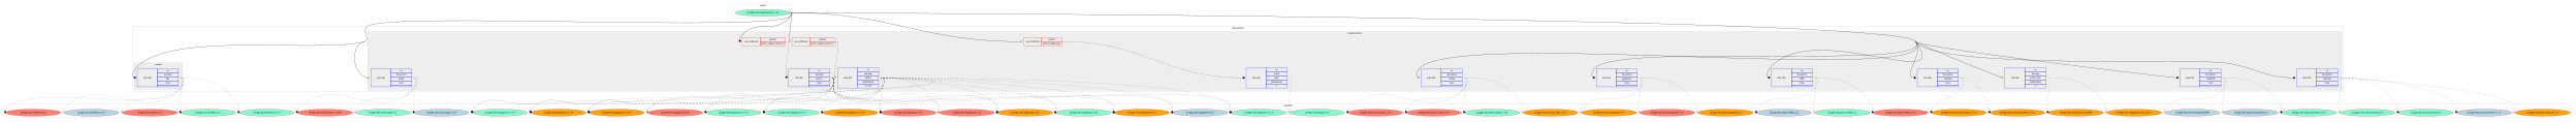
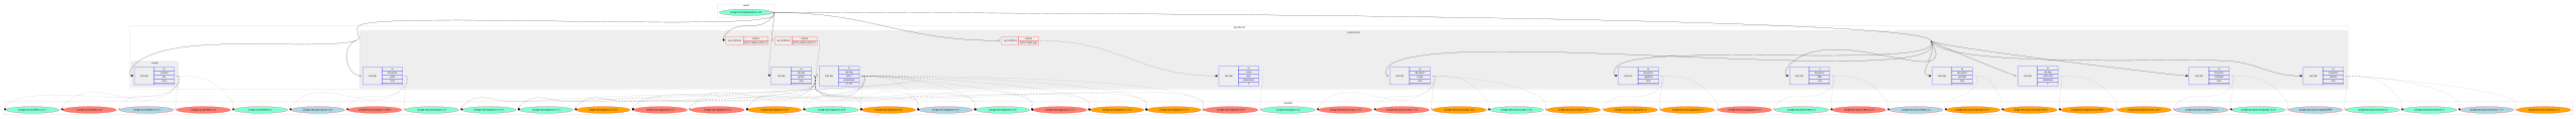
  digraph {
    compound=true
    concentrate=true
    fontname="Open Sans"
    fontsize=10
    newrank=true
    rankdir=TB
    ranksep=1.5
    node [color=red fontname="Open Sans" fontsize=10 style=filled]
    edge [arrowhead=box fontname="Open Sans" headport=w style=dotted tailport=e weight=100]
    n1 [fillcolor=aquamarine label="portage://sci-biology/biopython-1.68" width=4]
    n2 [color=blue label=<<TABLE BORDER="0" CELLBORDER="1" CELLSPACING="0" CELLPADDING="4" WIDTH="220"><TR><TD ROWSPAN="6" CELLPADDING="30">pack_dep</TD></TR><TR><TD WIDTH="110">no</TD></TR><TR><TD>sys-devel</TD></TR><TR><TD>flex</TD></TR><TR><TD>none</TD></TR><TR><TD></TD></TR></TABLE>> shape=none style=""]
    n3 [color=blue label=<<TABLE BORDER="0" CELLBORDER="1" CELLSPACING="0" CELLPADDING="4" WIDTH="220"><TR><TD ROWSPAN="6" CELLPADDING="30">pack_dep</TD></TR><TR><TD WIDTH="110">no</TD></TR><TR><TD>dev-python</TD></TR><TR><TD>pydot</TD></TR><TR><TD>none</TD></TR><TR><TD></TD></TR></TABLE>> shape=none style=""]
    n4 [color=blue label=<<TABLE BORDER="0" CELLBORDER="1" CELLSPACING="0" CELLPADDING="4" WIDTH="220"><TR><TD ROWSPAN="6" CELLPADDING="30">pack_dep</TD></TR><TR><TD WIDTH="110">no</TD></TR><TR><TD>virtual</TD></TR><TR><TD>pypy</TD></TR><TR><TD>greaterequal</TD></TR><TR><TD>5</TD></TR></TABLE>> shape=none style=""]
    n5 [label=<<TABLE BORDER="0" CELLBORDER="1" CELLSPACING="0" CELLPADDING="4"><TR><TD ROWSPAN="3" CELLPADDING="10">use_conditional</TD></TR><TR><TD>positive</TD></TR><TR><TD>python_targets_pypy</TD></TR></TABLE>> shape=none style=""]
    n6 [color=blue label=<<TABLE BORDER="0" CELLBORDER="1" CELLSPACING="0" CELLPADDING="4" WIDTH="220"><TR><TD ROWSPAN="6" CELLPADDING="30">pack_dep</TD></TR><TR><TD WIDTH="110">no</TD></TR><TR><TD>dev-lang</TD></TR><TR><TD>python</TD></TR><TR><TD>greaterequal</TD></TR><TR><TD>2.7.5-r2</TD></TR></TABLE>> shape=none style=""]
    n7 [label=<<TABLE BORDER="0" CELLBORDER="1" CELLSPACING="0" CELLPADDING="4"><TR><TD ROWSPAN="3" CELLPADDING="10">use_conditional</TD></TR><TR><TD>positive</TD></TR><TR><TD>python_targets_python2_7</TD></TR></TABLE>> shape=none style=""]
    n8 [color=blue label=<<TABLE BORDER="0" CELLBORDER="1" CELLSPACING="0" CELLPADDING="4" WIDTH="220"><TR><TD ROWSPAN="6" CELLPADDING="30">pack_dep</TD></TR><TR><TD WIDTH="110">no</TD></TR><TR><TD>dev-lang</TD></TR><TR><TD>python</TD></TR><TR><TD>none</TD></TR><TR><TD></TD></TR></TABLE>> shape=none style=""]
    n9 [label=<<TABLE BORDER="0" CELLBORDER="1" CELLSPACING="0" CELLPADDING="4"><TR><TD ROWSPAN="3" CELLPADDING="10">use_conditional</TD></TR><TR><TD>positive</TD></TR><TR><TD>python_targets_python3_5</TD></TR></TABLE>> shape=none style=""]
    n10 [color=blue label=<<TABLE BORDER="0" CELLBORDER="1" CELLSPACING="0" CELLPADDING="4" WIDTH="220"><TR><TD ROWSPAN="6" CELLPADDING="30">pack_dep</TD></TR><TR><TD WIDTH="110">no</TD></TR><TR><TD>dev-lang</TD></TR><TR><TD>python-exec</TD></TR><TR><TD>greaterequal</TD></TR><TR><TD>2</TD></TR></TABLE>> shape=none style=""]
    n11 [color=blue label=<<TABLE BORDER="0" CELLBORDER="1" CELLSPACING="0" CELLPADDING="4" WIDTH="220"><TR><TD ROWSPAN="6" CELLPADDING="30">pack_dep</TD></TR><TR><TD WIDTH="110">no</TD></TR><TR><TD>dev-python</TD></TR><TR><TD>matplotlib</TD></TR><TR><TD>none</TD></TR><TR><TD></TD></TR></TABLE>> shape=none style=""]
    n12 [color=blue label=<<TABLE BORDER="0" CELLBORDER="1" CELLSPACING="0" CELLPADDING="4" WIDTH="220"><TR><TD ROWSPAN="6" CELLPADDING="30">pack_dep</TD></TR><TR><TD WIDTH="110">no</TD></TR><TR><TD>dev-python</TD></TR><TR><TD>networkx</TD></TR><TR><TD>none</TD></TR><TR><TD></TD></TR></TABLE>> shape=none style=""]
    n13 [color=blue label=<<TABLE BORDER="0" CELLBORDER="1" CELLSPACING="0" CELLPADDING="4" WIDTH="220"><TR><TD ROWSPAN="6" CELLPADDING="30">pack_dep</TD></TR><TR><TD WIDTH="110">no</TD></TR><TR><TD>dev-python</TD></TR><TR><TD>numpy</TD></TR><TR><TD>none</TD></TR><TR><TD></TD></TR></TABLE>> shape=none style=""]
    n14 [color=blue label=<<TABLE BORDER="0" CELLBORDER="1" CELLSPACING="0" CELLPADDING="4" WIDTH="220"><TR><TD ROWSPAN="6" CELLPADDING="30">pack_dep</TD></TR><TR><TD WIDTH="110">no</TD></TR><TR><TD>dev-python</TD></TR><TR><TD>pygraphviz</TD></TR><TR><TD>none</TD></TR><TR><TD></TD></TR></TABLE>> shape=none style=""]
    n15 [color=blue label=<<TABLE BORDER="0" CELLBORDER="1" CELLSPACING="0" CELLPADDING="4" WIDTH="220"><TR><TD ROWSPAN="6" CELLPADDING="30">pack_dep</TD></TR><TR><TD WIDTH="110">no</TD></TR><TR><TD>dev-python</TD></TR><TR><TD>rdflib</TD></TR><TR><TD>none</TD></TR><TR><TD></TD></TR></TABLE>> shape=none style=""]
    n16 [color=blue label=<<TABLE BORDER="0" CELLBORDER="1" CELLSPACING="0" CELLPADDING="4" WIDTH="220"><TR><TD ROWSPAN="6" CELLPADDING="30">pack_dep</TD></TR><TR><TD WIDTH="110">no</TD></TR><TR><TD>dev-python</TD></TR><TR><TD>reportlab</TD></TR><TR><TD>none</TD></TR><TR><TD></TD></TR></TABLE>> shape=none style=""]
    n17 [fillcolor=aquamarine label="portage://sys-devel/flex-2.6.1" width=4]
    n18 [fillcolor=salmon label="portage://sys-devel/flex-2.6.3" width=4]
    n19 [fillcolor=lightblue label="portage://sys-devel/flex-2.6.3-r1" width=4]
    n20 [fillcolor=salmon label="portage://sys-devel/flex-2.6.4" width=4]
    n21 [fillcolor=aquamarine label="portage://sys-devel/flex-2.6.4-r1" width=4]
    n22 [fillcolor=aquamarine label="portage://virtual/pypy-7.2.0" width=4]
    n23 [fillcolor=orange label="portage://dev-lang/python-2.7.15" width=4]
    n24 [fillcolor=orange label="portage://dev-lang/python-2.7.16" width=4]
-   n25 [fillcolor=aquamarine label="portage://dev-lang/python-2.7.17" width=4]
+   n25 [fillcolor=salmon label="portage://dev-lang/python-2.7.17" width=4]
    n26 [fillcolor=aquamarine label="portage://dev-lang/python-3.5.5" width=4]
    n27 [fillcolor=lightblue label="portage://dev-lang/python-3.5.7" width=4]
    n28 [fillcolor=orange label="portage://dev-lang/python-3.6.5" width=4]
    n29 [fillcolor=aquamarine label="portage://dev-lang/python-3.6.8" width=4]
    n30 [fillcolor=orange label="portage://dev-lang/python-3.6.9" width=4]
    n31 [fillcolor=salmon label="portage://dev-lang/python-3.7.2" width=4]
    n32 [fillcolor=salmon label="portage://dev-lang/python-3.7.3" width=4]
    n33 [fillcolor=orange label="portage://dev-lang/python-3.7.4-r1" width=4]
    n34 [fillcolor=aquamarine label="portage://dev-lang/python-3.7.5" width=4]
    n35 [fillcolor=aquamarine label="portage://dev-lang/python-3.7.5-r1" width=4]
    n36 [fillcolor=salmon label="portage://dev-lang/python-3.8.0" width=4]
-   n37 [fillcolor=aquamarine label="portage://dev-pydot/matplotlib-2.2.2-r1" width=4]
+   n37 [fillcolor=aquamarine label="portage://dev-python/matplotlib-2.2.2-r1" width=4]
    n38 [fillcolor=lightblue label="portage://dev-python/matplotlib-2.2.4" width=4]
    n39 [fillcolor=lightblue label="portage://dev-python/matplotlib-9999" width=4]
    n40 [fillcolor=orange label="portage://dev-lang/python-exec-2.4.6-r1" width=4]
    n41 [fillcolor=orange label="portage://dev-lang/python-exec-9999" width=4]
    n42 [fillcolor=orange label="portage://dev-python/networkx-1.11" width=4]
    n43 [fillcolor=lightblue label="portage://dev-python/networkx-1.11-r1" width=4]
    n44 [fillcolor=aquamarine label="portage://dev-python/networkx-2.1" width=4]
    n45 [fillcolor=aquamarine label="portage://dev-python/networkx-2.2" width=4]
    n46 [fillcolor=salmon label="portage://dev-python/numpy-1.14.5" width=4]
    n47 [fillcolor=salmon label="portage://dev-python/numpy-1.15.4" width=4]
    n48 [fillcolor=orange label="portage://dev-python/numpy-1.16.1" width=4]
    n49 [fillcolor=aquamarine label="portage://dev-python/numpy-1.16.5" width=4]
+   n50 [fillcolor=orange label="portage://dev-python/numpy-1.8.2" width=4]
    n51 [fillcolor=salmon label="portage://dev-python/pydot-1.0.28-r2" width=4]
    n52 [fillcolor=lightblue label="portage://dev-python/pydot-1.2.3" width=4]
    n53 [fillcolor=aquamarine label="portage://dev-python/pydot-1.4.1" width=4]
    n54 [fillcolor=orange label="portage://dev-python/pygraphviz-1.2" width=4]
    n55 [fillcolor=salmon label="portage://dev-python/pygraphviz-1.3.1" width=4]
    n56 [fillcolor=orange label="portage://dev-python/pygraphviz-1.5" width=4]
    n57 [fillcolor=aquamarine label="portage://dev-python/rdflib-3.2.1" width=4]
    n58 [fillcolor=lightblue label="portage://dev-python/rdflib-4.2.2" width=4]
    n59 [fillcolor=salmon label="portage://dev-python/rdflib-4.2.2-r1" width=4]
    n60 [fillcolor=orange label="portage://dev-python/reportlab-3.3.0-r2" width=4]
    n61 [fillcolor=orange label="portage://dev-python/reportlab-3.5.13-r1" width=4]
    subgraph cluster_1 {
      color=gray
      label=<<i>ebuild</i>>
      rank=same
      n1
    }
    subgraph cluster_2 {
      color=gray
      label=<<i>dependencies</i>>
      subgraph cluster_3 {
        color=gray
        fillcolor="#eeeeee"
        label=<<i>compile</i>>
        style=filled
        subgraph sub_4 {
          color=gray
          fillcolor="#eeeeee"
          label=<<i>compile</i>>
          style=filled
          n2
        }
      }
      subgraph cluster_5 {
        color=gray
        fillcolor="#eeeeee"
        label=<<i>compile and run</i>>
        style=filled
        subgraph sub_6 {
          color=gray
          fillcolor="#eeeeee"
          label=<<i>compile and run</i>>
          style=filled
          n3
        }
        subgraph sub_7 {
          color=gray
          fillcolor="#eeeeee"
          label=<<i>compile and run</i>>
          style=filled
          n5
          subgraph sub_8 {
            color=gray
            fillcolor="#eeeeee"
            label=<<i>compile and run</i>>
            style=filled
            n4
          }
        }
        subgraph sub_9 {
          color=gray
          fillcolor="#eeeeee"
          label=<<i>compile and run</i>>
          style=filled
          n7
          subgraph sub_10 {
            color=gray
            fillcolor="#eeeeee"
            label=<<i>compile and run</i>>
            style=filled
            n6
          }
        }
        subgraph sub_11 {
          color=gray
          fillcolor="#eeeeee"
          label=<<i>compile and run</i>>
          style=filled
          n9
          subgraph sub_12 {
            color=gray
            fillcolor="#eeeeee"
            label=<<i>compile and run</i>>
            style=filled
            n8
          }
        }
        subgraph sub_13 {
          color=gray
          fillcolor="#eeeeee"
          label=<<i>compile and run</i>>
          style=filled
          n10
        }
        subgraph sub_14 {
          color=gray
          fillcolor="#eeeeee"
          label=<<i>compile and run</i>>
          style=filled
          n11
        }
        subgraph sub_15 {
          color=gray
          fillcolor="#eeeeee"
          label=<<i>compile and run</i>>
          style=filled
          n12
        }
        subgraph sub_16 {
          color=gray
          fillcolor="#eeeeee"
          label=<<i>compile and run</i>>
          style=filled
          n13
        }
        subgraph sub_17 {
          color=gray
          fillcolor="#eeeeee"
          label=<<i>compile and run</i>>
          style=filled
          n14
        }
        subgraph sub_18 {
          color=gray
          fillcolor="#eeeeee"
          label=<<i>compile and run</i>>
          style=filled
          n15
        }
        subgraph sub_19 {
          color=gray
          fillcolor="#eeeeee"
          label=<<i>compile and run</i>>
          style=filled
          n16
        }
      }
      subgraph cluster_20 {
        color=gray
        fillcolor="#eeeeee"
        label=<<i>run</i>>
        style=filled
      }
    }
    subgraph cluster_21 {
      color=gray
      label=<<i>candidates</i>>
      rank=same
      subgraph sub_22 {
        color=black
        label=<<i>candidates</i>>
        nodesep=1
        rank=same
        n17
        n18
        n19
        n20
        n21
      }
      subgraph sub_23 {
        color=black
        label=<<i>candidates</i>>
        nodesep=1
        rank=same
        n22
      }
      subgraph sub_24 {
        color=black
        label=<<i>candidates</i>>
        nodesep=1
        rank=same
        n23
        n24
        n25
        n26
        n27
        n28
        n29
        n30
        n31
        n32
        n33
        n34
        n35
        n36
      }
      subgraph sub_25 {
        color=black
        label=<<i>candidates</i>>
        nodesep=1
        rank=same
        n37
        n38
        n39
      }
      subgraph sub_26 {
        color=black
        label=<<i>candidates</i>>
        nodesep=1
        rank=same
        n23
        n24
        n25
        n26
        n27
        n28
        n29
        n30
        n31
        n32
        n33
        n34
        n35
        n36
      }
      subgraph sub_27 {
        color=black
        label=<<i>candidates</i>>
        nodesep=1
        rank=same
        n40
        n41
      }
      subgraph sub_28 {
        color=black
        label=<<i>candidates</i>>
        nodesep=1
        rank=same
        n42
        n43
        n44
        n45
      }
      subgraph sub_29 {
        color=black
        label=<<i>candidates</i>>
        nodesep=1
        rank=same
        n46
        n47
        n48
        n49
+       n50
      }
      subgraph sub_30 {
        color=black
        label=<<i>candidates</i>>
        nodesep=1
        rank=same
        n51
        n52
        n53
      }
      subgraph sub_31 {
        color=black
        label=<<i>candidates</i>>
        nodesep=1
        rank=same
        n54
        n55
        n56
      }
      subgraph sub_32 {
        color=black
        label=<<i>candidates</i>>
        nodesep=1
        rank=same
        n57
        n58
        n59
      }
      subgraph sub_33 {
        color=black
        label=<<i>candidates</i>>
        nodesep=1
        rank=same
        n60
        n61
      }
    }
    n1 -> n2 [style=solid weight=20]
    n1 -> n3 [arrowhead=odot style=solid weight=20]
    n1 -> n5 [arrowhead=odot style=solid weight=20]
    n1 -> n7 [arrowhead=odot style=solid weight=20]
    n1 -> n9 [style=solid weight=20]
    n1 -> n10 [arrowhead=odot style=solid weight=20]
    n1 -> n11 [style=solid weight=20]
    n1 -> n12 [style=solid weight=20]
    n1 -> n13 [arrowhead=odot style=solid weight=20]
    n1 -> n14 [style=solid weight=20]
    n1 -> n15 [style=solid weight=20]
    n1 -> n16 [style=solid weight=20]
    n2 -> n17
    n2 -> n18 [arrowhead=odot]
    n2 -> n19 [arrowhead=odot]
    n2 -> n20
    n2 -> n21
    n3 -> n51
    n3 -> n52
    n3 -> n53 [arrowhead=odot]
    n4 -> n22 [arrowhead=odot]
    n5 -> n4 [style=dashed weight=20]
    n6 -> n23
    n6 -> n24
    n6 -> n25
    n6 -> n26
    n6 -> n27
    n6 -> n28
    n6 -> n29
    n6 -> n30
    n6 -> n31 [arrowhead=odot]
    n6 -> n32
    n6 -> n33 [arrowhead=odot]
    n6 -> n34
    n6 -> n35
    n6 -> n36 [arrowhead=odot]
    n7 -> n6 [arrowhead=odot style=dashed weight=20]
    n8 -> n23
    n8 -> n24
    n8 -> n25
    n8 -> n26
    n8 -> n27
    n8 -> n28
    n8 -> n29 [arrowhead=odot]
    n8 -> n30
    n8 -> n31 [arrowhead=odot]
    n8 -> n32
    n8 -> n33
    n8 -> n34
    n8 -> n35 [arrowhead=odot]
    n8 -> n36 [arrowhead=odot]
    n9 -> n8 [style=dashed weight=20]
    n10 -> n40 [arrowhead=odot]
    n10 -> n41
    n11 -> n37
    n11 -> n38 [arrowhead=odot]
    n11 -> n39 [arrowhead=odot]
    n12 -> n42 [arrowhead=odot]
    n12 -> n43
    n12 -> n44
    n12 -> n45 [arrowhead=odot]
    n13 -> n46
    n13 -> n47
    n13 -> n48 [arrowhead=odot]
    n13 -> n49
+   n13 -> n50 [arrowhead=odot]
    n14 -> n54 [arrowhead=odot]
    n14 -> n55 [arrowhead=odot]
    n14 -> n56 [arrowhead=odot]
    n15 -> n57 [arrowhead=odot]
    n15 -> n58
    n15 -> n59
    n16 -> n60
    n16 -> n61
  }
